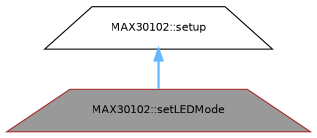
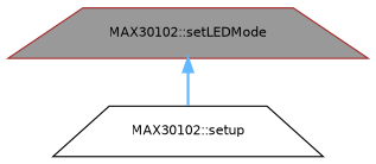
  digraph {
    rankdir=TB
    node [fontname=Helvetica fontsize=10 shape=trapezium style=filled]
    n1 [color=brown fillcolor=grey60 fontcolor=black height=0.2 label="MAX30102::setLEDMode" width=0.4]
    n2 [color=black fillcolor=white height=0.2 label="MAX30102::setup" width=0.4]
-   n2 -> n1 [color=steelblue1 dir=back fontname=Helvetica fontsize=10 labelfontname=Helvetica labelfontsize=10 style=bold]
+   n1 -> n2 [color=steelblue1 dir=back fontname=Helvetica fontsize=10 labelfontname=Helvetica labelfontsize=10 style=bold]
  }
